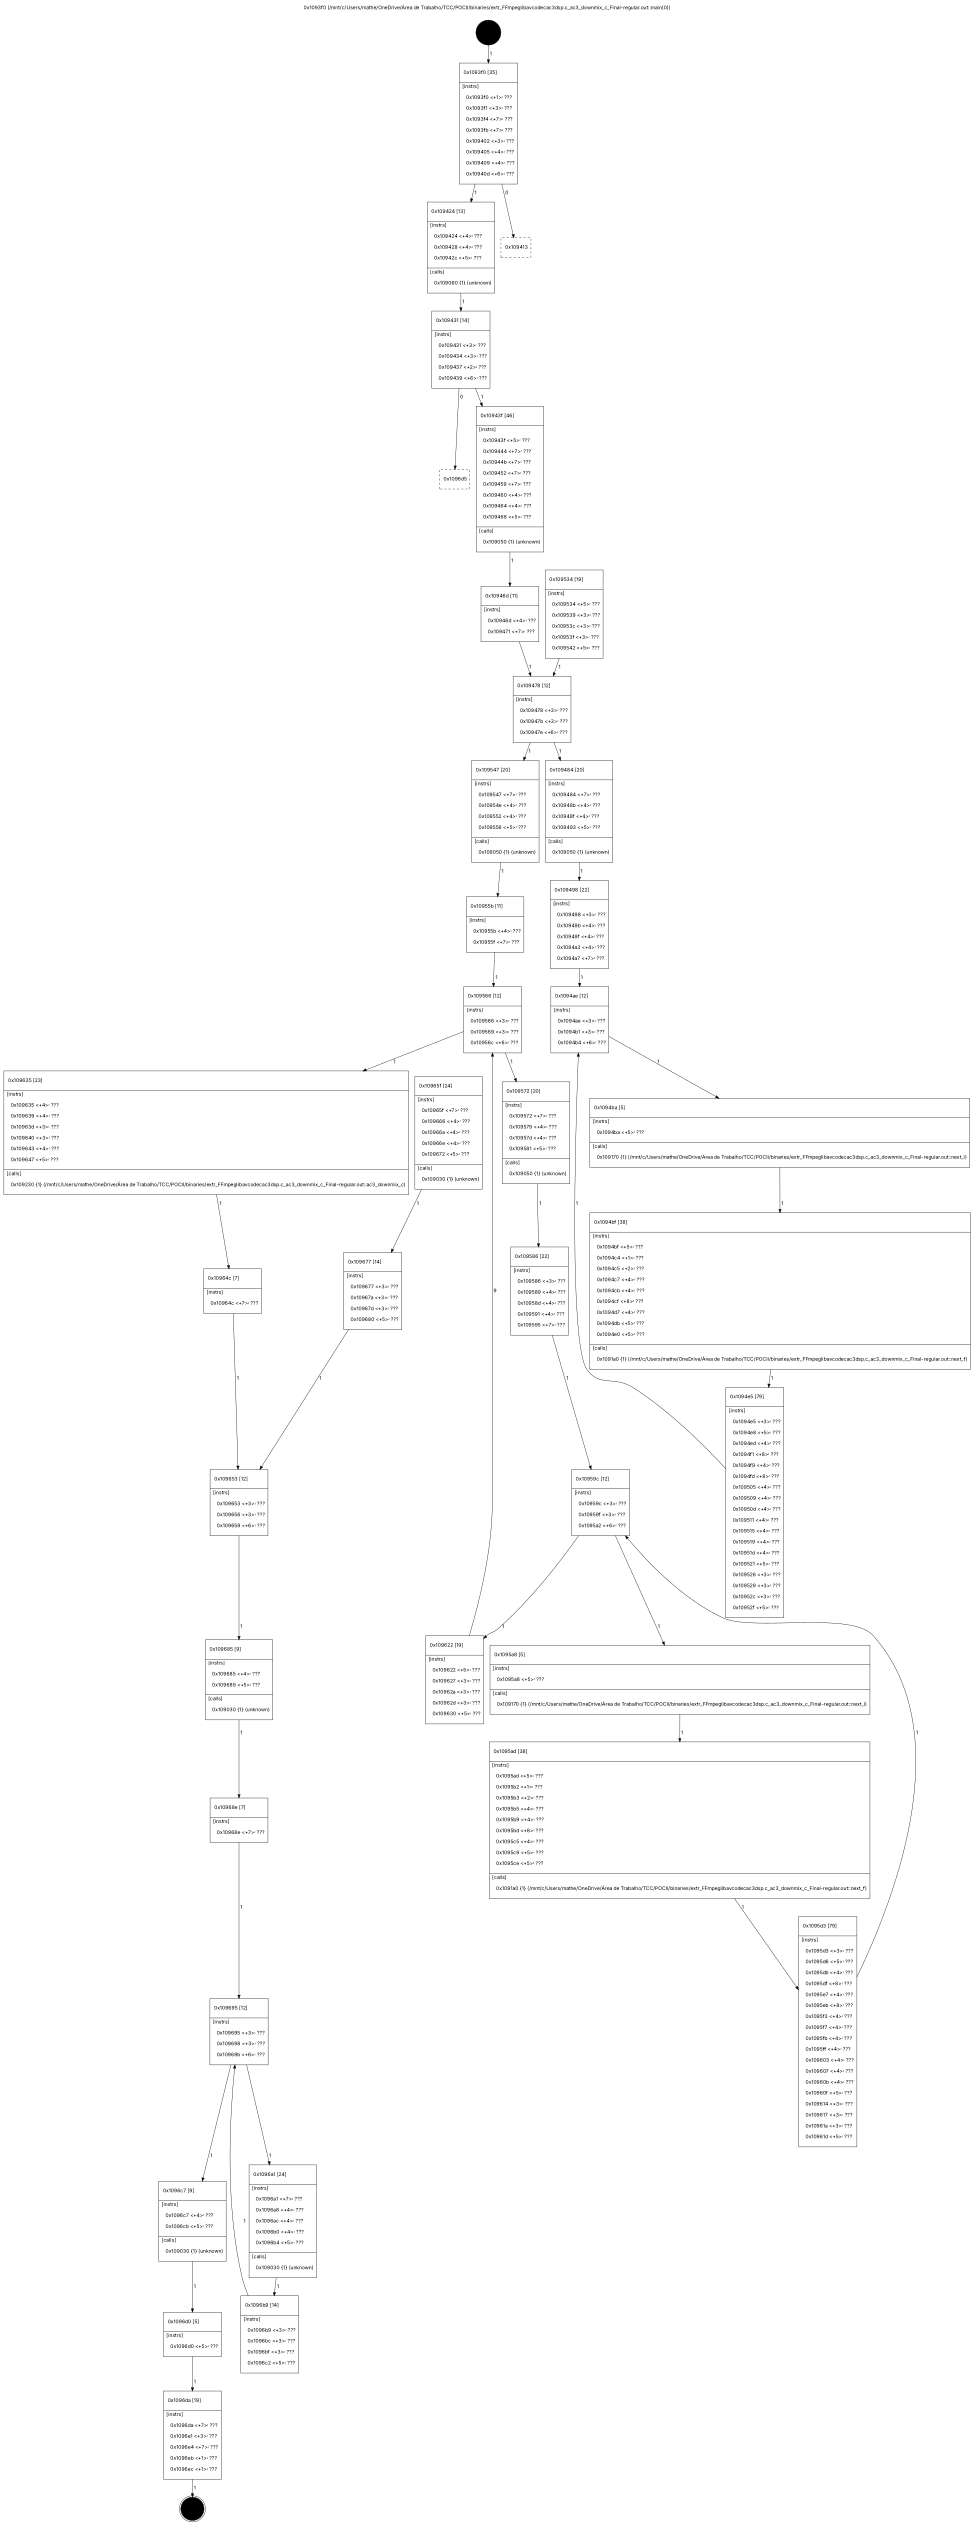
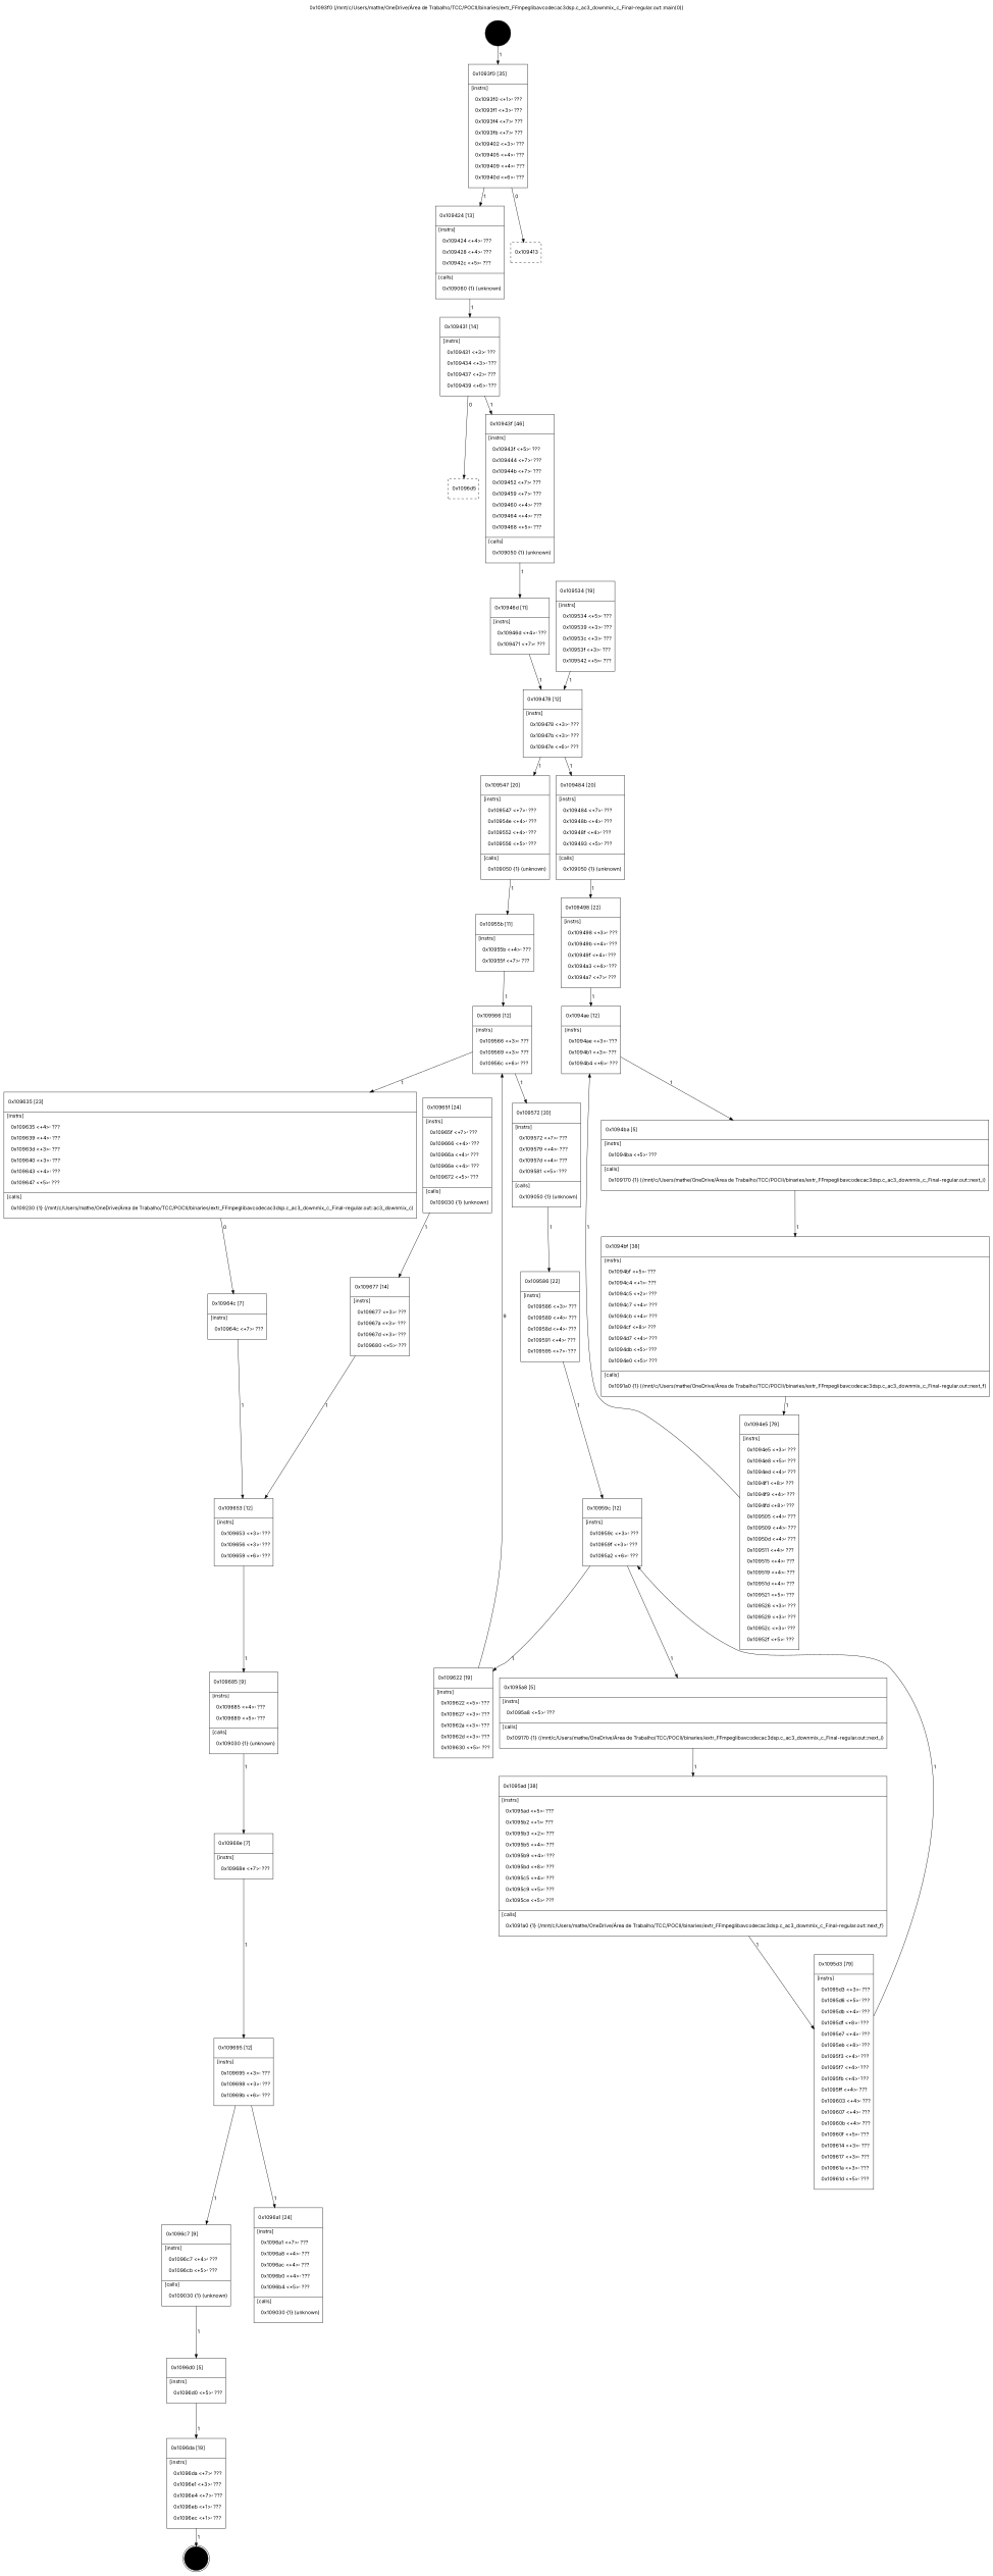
  digraph {
    fontname=Inter
    label="0x1093f0 (/mnt/c/Users/mathe/OneDrive/Área de Trabalho/TCC/POCII/binaries/extr_FFmpeglibavcodecac3dsp.c_ac3_downmix_c_Final-regular.out::main(0))"
    labelloc=t
    node [fontname=Inter shape=record]
    edge [fontname=Inter]
    Entry [fillcolor=black height=0.3 shape=circle style=filled width=0.3]
    n2 [label="{\n     0x1093f0 [35]\l\n     | [instrs]\l\n     &nbsp;&nbsp;0x1093f0 \<+1\>: ???\l\n     &nbsp;&nbsp;0x1093f1 \<+3\>: ???\l\n     &nbsp;&nbsp;0x1093f4 \<+7\>: ???\l\n     &nbsp;&nbsp;0x1093fb \<+7\>: ???\l\n     &nbsp;&nbsp;0x109402 \<+3\>: ???\l\n     &nbsp;&nbsp;0x109405 \<+4\>: ???\l\n     &nbsp;&nbsp;0x109409 \<+4\>: ???\l\n     &nbsp;&nbsp;0x10940d \<+6\>: ???\l\n  }"]
    n3 [label="{\n     0x109424 [13]\l\n     | [instrs]\l\n     &nbsp;&nbsp;0x109424 \<+4\>: ???\l\n     &nbsp;&nbsp;0x109428 \<+4\>: ???\l\n     &nbsp;&nbsp;0x10942c \<+5\>: ???\l\n     | [calls]\l\n     &nbsp;&nbsp;0x109060 \{1\} (unknown)\l\n  }"]
    n4 [label="{\n     0x109413\l\n  }" style=dashed]
    n5 [label="{\n     0x109431 [14]\l\n     | [instrs]\l\n     &nbsp;&nbsp;0x109431 \<+3\>: ???\l\n     &nbsp;&nbsp;0x109434 \<+3\>: ???\l\n     &nbsp;&nbsp;0x109437 \<+2\>: ???\l\n     &nbsp;&nbsp;0x109439 \<+6\>: ???\l\n  }"]
    n6 [label="{\n     0x1096d5\l\n  }" style=dashed]
    n7 [label="{\n     0x10943f [46]\l\n     | [instrs]\l\n     &nbsp;&nbsp;0x10943f \<+5\>: ???\l\n     &nbsp;&nbsp;0x109444 \<+7\>: ???\l\n     &nbsp;&nbsp;0x10944b \<+7\>: ???\l\n     &nbsp;&nbsp;0x109452 \<+7\>: ???\l\n     &nbsp;&nbsp;0x109459 \<+7\>: ???\l\n     &nbsp;&nbsp;0x109460 \<+4\>: ???\l\n     &nbsp;&nbsp;0x109464 \<+4\>: ???\l\n     &nbsp;&nbsp;0x109468 \<+5\>: ???\l\n     | [calls]\l\n     &nbsp;&nbsp;0x109050 \{1\} (unknown)\l\n  }"]
    n8 [label="{\n     0x10946d [11]\l\n     | [instrs]\l\n     &nbsp;&nbsp;0x10946d \<+4\>: ???\l\n     &nbsp;&nbsp;0x109471 \<+7\>: ???\l\n  }"]
    n9 [label="{\n     0x109478 [12]\l\n     | [instrs]\l\n     &nbsp;&nbsp;0x109478 \<+3\>: ???\l\n     &nbsp;&nbsp;0x10947b \<+3\>: ???\l\n     &nbsp;&nbsp;0x10947e \<+6\>: ???\l\n  }"]
    Exit [fillcolor=black height=0.3 peripheries=2 shape=circle style=filled width=0.3]
    n11 [label="{\n     0x109547 [20]\l\n     | [instrs]\l\n     &nbsp;&nbsp;0x109547 \<+7\>: ???\l\n     &nbsp;&nbsp;0x10954e \<+4\>: ???\l\n     &nbsp;&nbsp;0x109552 \<+4\>: ???\l\n     &nbsp;&nbsp;0x109556 \<+5\>: ???\l\n     | [calls]\l\n     &nbsp;&nbsp;0x109050 \{1\} (unknown)\l\n  }"]
    n12 [label="{\n     0x109484 [20]\l\n     | [instrs]\l\n     &nbsp;&nbsp;0x109484 \<+7\>: ???\l\n     &nbsp;&nbsp;0x10948b \<+4\>: ???\l\n     &nbsp;&nbsp;0x10948f \<+4\>: ???\l\n     &nbsp;&nbsp;0x109493 \<+5\>: ???\l\n     | [calls]\l\n     &nbsp;&nbsp;0x109050 \{1\} (unknown)\l\n  }"]
    n13 [label="{\n     0x10955b [11]\l\n     | [instrs]\l\n     &nbsp;&nbsp;0x10955b \<+4\>: ???\l\n     &nbsp;&nbsp;0x10955f \<+7\>: ???\l\n  }"]
    n14 [label="{\n     0x109498 [22]\l\n     | [instrs]\l\n     &nbsp;&nbsp;0x109498 \<+3\>: ???\l\n     &nbsp;&nbsp;0x10949b \<+4\>: ???\l\n     &nbsp;&nbsp;0x10949f \<+4\>: ???\l\n     &nbsp;&nbsp;0x1094a3 \<+4\>: ???\l\n     &nbsp;&nbsp;0x1094a7 \<+7\>: ???\l\n  }"]
    n15 [label="{\n     0x109566 [12]\l\n     | [instrs]\l\n     &nbsp;&nbsp;0x109566 \<+3\>: ???\l\n     &nbsp;&nbsp;0x109569 \<+3\>: ???\l\n     &nbsp;&nbsp;0x10956c \<+6\>: ???\l\n  }"]
    n16 [label="{\n     0x1094ae [12]\l\n     | [instrs]\l\n     &nbsp;&nbsp;0x1094ae \<+3\>: ???\l\n     &nbsp;&nbsp;0x1094b1 \<+3\>: ???\l\n     &nbsp;&nbsp;0x1094b4 \<+6\>: ???\l\n  }"]
    n17 [label="{\n     0x1094ba [5]\l\n     | [instrs]\l\n     &nbsp;&nbsp;0x1094ba \<+5\>: ???\l\n     | [calls]\l\n     &nbsp;&nbsp;0x109170 \{1\} (/mnt/c/Users/mathe/OneDrive/Área de Trabalho/TCC/POCII/binaries/extr_FFmpeglibavcodecac3dsp.c_ac3_downmix_c_Final-regular.out::next_i)\l\n  }"]
    n18 [label="{\n     0x109534 [19]\l\n     | [instrs]\l\n     &nbsp;&nbsp;0x109534 \<+5\>: ???\l\n     &nbsp;&nbsp;0x109539 \<+3\>: ???\l\n     &nbsp;&nbsp;0x10953c \<+3\>: ???\l\n     &nbsp;&nbsp;0x10953f \<+3\>: ???\l\n     &nbsp;&nbsp;0x109542 \<+5\>: ???\l\n  }"]
    n19 [label="{\n     0x1094bf [38]\l\n     | [instrs]\l\n     &nbsp;&nbsp;0x1094bf \<+5\>: ???\l\n     &nbsp;&nbsp;0x1094c4 \<+1\>: ???\l\n     &nbsp;&nbsp;0x1094c5 \<+2\>: ???\l\n     &nbsp;&nbsp;0x1094c7 \<+4\>: ???\l\n     &nbsp;&nbsp;0x1094cb \<+4\>: ???\l\n     &nbsp;&nbsp;0x1094cf \<+8\>: ???\l\n     &nbsp;&nbsp;0x1094d7 \<+4\>: ???\l\n     &nbsp;&nbsp;0x1094db \<+5\>: ???\l\n     &nbsp;&nbsp;0x1094e0 \<+5\>: ???\l\n     | [calls]\l\n     &nbsp;&nbsp;0x1091a0 \{1\} (/mnt/c/Users/mathe/OneDrive/Área de Trabalho/TCC/POCII/binaries/extr_FFmpeglibavcodecac3dsp.c_ac3_downmix_c_Final-regular.out::next_f)\l\n  }"]
    n20 [label="{\n     0x1094e5 [79]\l\n     | [instrs]\l\n     &nbsp;&nbsp;0x1094e5 \<+3\>: ???\l\n     &nbsp;&nbsp;0x1094e8 \<+5\>: ???\l\n     &nbsp;&nbsp;0x1094ed \<+4\>: ???\l\n     &nbsp;&nbsp;0x1094f1 \<+8\>: ???\l\n     &nbsp;&nbsp;0x1094f9 \<+4\>: ???\l\n     &nbsp;&nbsp;0x1094fd \<+8\>: ???\l\n     &nbsp;&nbsp;0x109505 \<+4\>: ???\l\n     &nbsp;&nbsp;0x109509 \<+4\>: ???\l\n     &nbsp;&nbsp;0x10950d \<+4\>: ???\l\n     &nbsp;&nbsp;0x109511 \<+4\>: ???\l\n     &nbsp;&nbsp;0x109515 \<+4\>: ???\l\n     &nbsp;&nbsp;0x109519 \<+4\>: ???\l\n     &nbsp;&nbsp;0x10951d \<+4\>: ???\l\n     &nbsp;&nbsp;0x109521 \<+5\>: ???\l\n     &nbsp;&nbsp;0x109526 \<+3\>: ???\l\n     &nbsp;&nbsp;0x109529 \<+3\>: ???\l\n     &nbsp;&nbsp;0x10952c \<+3\>: ???\l\n     &nbsp;&nbsp;0x10952f \<+5\>: ???\l\n  }"]
    n21 [label="{\n     0x1096da [19]\l\n     | [instrs]\l\n     &nbsp;&nbsp;0x1096da \<+7\>: ???\l\n     &nbsp;&nbsp;0x1096e1 \<+3\>: ???\l\n     &nbsp;&nbsp;0x1096e4 \<+7\>: ???\l\n     &nbsp;&nbsp;0x1096eb \<+1\>: ???\l\n     &nbsp;&nbsp;0x1096ec \<+1\>: ???\l\n  }"]
    n22 [label="{\n     0x109635 [23]\l\n     | [instrs]\l\n     &nbsp;&nbsp;0x109635 \<+4\>: ???\l\n     &nbsp;&nbsp;0x109639 \<+4\>: ???\l\n     &nbsp;&nbsp;0x10963d \<+3\>: ???\l\n     &nbsp;&nbsp;0x109640 \<+3\>: ???\l\n     &nbsp;&nbsp;0x109643 \<+4\>: ???\l\n     &nbsp;&nbsp;0x109647 \<+5\>: ???\l\n     | [calls]\l\n     &nbsp;&nbsp;0x109230 \{1\} (/mnt/c/Users/mathe/OneDrive/Área de Trabalho/TCC/POCII/binaries/extr_FFmpeglibavcodecac3dsp.c_ac3_downmix_c_Final-regular.out::ac3_downmix_c)\l\n  }"]
    n23 [label="{\n     0x109572 [20]\l\n     | [instrs]\l\n     &nbsp;&nbsp;0x109572 \<+7\>: ???\l\n     &nbsp;&nbsp;0x109579 \<+4\>: ???\l\n     &nbsp;&nbsp;0x10957d \<+4\>: ???\l\n     &nbsp;&nbsp;0x109581 \<+5\>: ???\l\n     | [calls]\l\n     &nbsp;&nbsp;0x109050 \{1\} (unknown)\l\n  }"]
    n24 [label="{\n     0x10964c [7]\l\n     | [instrs]\l\n     &nbsp;&nbsp;0x10964c \<+7\>: ???\l\n  }"]
    n25 [label="{\n     0x109586 [22]\l\n     | [instrs]\l\n     &nbsp;&nbsp;0x109586 \<+3\>: ???\l\n     &nbsp;&nbsp;0x109589 \<+4\>: ???\l\n     &nbsp;&nbsp;0x10958d \<+4\>: ???\l\n     &nbsp;&nbsp;0x109591 \<+4\>: ???\l\n     &nbsp;&nbsp;0x109595 \<+7\>: ???\l\n  }"]
    n26 [label="{\n     0x109653 [12]\l\n     | [instrs]\l\n     &nbsp;&nbsp;0x109653 \<+3\>: ???\l\n     &nbsp;&nbsp;0x109656 \<+3\>: ???\l\n     &nbsp;&nbsp;0x109659 \<+6\>: ???\l\n  }"]
    n27 [label="{\n     0x10959c [12]\l\n     | [instrs]\l\n     &nbsp;&nbsp;0x10959c \<+3\>: ???\l\n     &nbsp;&nbsp;0x10959f \<+3\>: ???\l\n     &nbsp;&nbsp;0x1095a2 \<+6\>: ???\l\n  }"]
    n28 [label="{\n     0x109622 [19]\l\n     | [instrs]\l\n     &nbsp;&nbsp;0x109622 \<+5\>: ???\l\n     &nbsp;&nbsp;0x109627 \<+3\>: ???\l\n     &nbsp;&nbsp;0x10962a \<+3\>: ???\l\n     &nbsp;&nbsp;0x10962d \<+3\>: ???\l\n     &nbsp;&nbsp;0x109630 \<+5\>: ???\l\n  }"]
    n29 [label="{\n     0x1095a8 [5]\l\n     | [instrs]\l\n     &nbsp;&nbsp;0x1095a8 \<+5\>: ???\l\n     | [calls]\l\n     &nbsp;&nbsp;0x109170 \{1\} (/mnt/c/Users/mathe/OneDrive/Área de Trabalho/TCC/POCII/binaries/extr_FFmpeglibavcodecac3dsp.c_ac3_downmix_c_Final-regular.out::next_i)\l\n  }"]
    n30 [label="{\n     0x1095ad [38]\l\n     | [instrs]\l\n     &nbsp;&nbsp;0x1095ad \<+5\>: ???\l\n     &nbsp;&nbsp;0x1095b2 \<+1\>: ???\l\n     &nbsp;&nbsp;0x1095b3 \<+2\>: ???\l\n     &nbsp;&nbsp;0x1095b5 \<+4\>: ???\l\n     &nbsp;&nbsp;0x1095b9 \<+4\>: ???\l\n     &nbsp;&nbsp;0x1095bd \<+8\>: ???\l\n     &nbsp;&nbsp;0x1095c5 \<+4\>: ???\l\n     &nbsp;&nbsp;0x1095c9 \<+5\>: ???\l\n     &nbsp;&nbsp;0x1095ce \<+5\>: ???\l\n     | [calls]\l\n     &nbsp;&nbsp;0x1091a0 \{1\} (/mnt/c/Users/mathe/OneDrive/Área de Trabalho/TCC/POCII/binaries/extr_FFmpeglibavcodecac3dsp.c_ac3_downmix_c_Final-regular.out::next_f)\l\n  }"]
    n31 [label="{\n     0x1095d3 [79]\l\n     | [instrs]\l\n     &nbsp;&nbsp;0x1095d3 \<+3\>: ???\l\n     &nbsp;&nbsp;0x1095d6 \<+5\>: ???\l\n     &nbsp;&nbsp;0x1095db \<+4\>: ???\l\n     &nbsp;&nbsp;0x1095df \<+8\>: ???\l\n     &nbsp;&nbsp;0x1095e7 \<+4\>: ???\l\n     &nbsp;&nbsp;0x1095eb \<+8\>: ???\l\n     &nbsp;&nbsp;0x1095f3 \<+4\>: ???\l\n     &nbsp;&nbsp;0x1095f7 \<+4\>: ???\l\n     &nbsp;&nbsp;0x1095fb \<+4\>: ???\l\n     &nbsp;&nbsp;0x1095ff \<+4\>: ???\l\n     &nbsp;&nbsp;0x109603 \<+4\>: ???\l\n     &nbsp;&nbsp;0x109607 \<+4\>: ???\l\n     &nbsp;&nbsp;0x10960b \<+4\>: ???\l\n     &nbsp;&nbsp;0x10960f \<+5\>: ???\l\n     &nbsp;&nbsp;0x109614 \<+3\>: ???\l\n     &nbsp;&nbsp;0x109617 \<+3\>: ???\l\n     &nbsp;&nbsp;0x10961a \<+3\>: ???\l\n     &nbsp;&nbsp;0x10961d \<+5\>: ???\l\n  }"]
    n32 [label="{\n     0x1096d0 [5]\l\n     | [instrs]\l\n     &nbsp;&nbsp;0x1096d0 \<+5\>: ???\l\n  }"]
    n33 [label="{\n     0x109685 [9]\l\n     | [instrs]\l\n     &nbsp;&nbsp;0x109685 \<+4\>: ???\l\n     &nbsp;&nbsp;0x109689 \<+5\>: ???\l\n     | [calls]\l\n     &nbsp;&nbsp;0x109030 \{1\} (unknown)\l\n  }"]
    n34 [label="{\n     0x10968e [7]\l\n     | [instrs]\l\n     &nbsp;&nbsp;0x10968e \<+7\>: ???\l\n  }"]
    n35 [label="{\n     0x10965f [24]\l\n     | [instrs]\l\n     &nbsp;&nbsp;0x10965f \<+7\>: ???\l\n     &nbsp;&nbsp;0x109666 \<+4\>: ???\l\n     &nbsp;&nbsp;0x10966a \<+4\>: ???\l\n     &nbsp;&nbsp;0x10966e \<+4\>: ???\l\n     &nbsp;&nbsp;0x109672 \<+5\>: ???\l\n     | [calls]\l\n     &nbsp;&nbsp;0x109030 \{1\} (unknown)\l\n  }"]
    n36 [label="{\n     0x109677 [14]\l\n     | [instrs]\l\n     &nbsp;&nbsp;0x109677 \<+3\>: ???\l\n     &nbsp;&nbsp;0x10967a \<+3\>: ???\l\n     &nbsp;&nbsp;0x10967d \<+3\>: ???\l\n     &nbsp;&nbsp;0x109680 \<+5\>: ???\l\n  }"]
    n37 [label="{\n     0x109695 [12]\l\n     | [instrs]\l\n     &nbsp;&nbsp;0x109695 \<+3\>: ???\l\n     &nbsp;&nbsp;0x109698 \<+3\>: ???\l\n     &nbsp;&nbsp;0x10969b \<+6\>: ???\l\n  }"]
    n38 [label="{\n     0x1096c7 [9]\l\n     | [instrs]\l\n     &nbsp;&nbsp;0x1096c7 \<+4\>: ???\l\n     &nbsp;&nbsp;0x1096cb \<+5\>: ???\l\n     | [calls]\l\n     &nbsp;&nbsp;0x109030 \{1\} (unknown)\l\n  }"]
    n39 [label="{\n     0x1096a1 [24]\l\n     | [instrs]\l\n     &nbsp;&nbsp;0x1096a1 \<+7\>: ???\l\n     &nbsp;&nbsp;0x1096a8 \<+4\>: ???\l\n     &nbsp;&nbsp;0x1096ac \<+4\>: ???\l\n     &nbsp;&nbsp;0x1096b0 \<+4\>: ???\l\n     &nbsp;&nbsp;0x1096b4 \<+5\>: ???\l\n     | [calls]\l\n     &nbsp;&nbsp;0x109030 \{1\} (unknown)\l\n  }"]
-   n40 [label="{\n     0x1096b9 [14]\l\n     | [instrs]\l\n     &nbsp;&nbsp;0x1096b9 \<+3\>: ???\l\n     &nbsp;&nbsp;0x1096bc \<+3\>: ???\l\n     &nbsp;&nbsp;0x1096bf \<+3\>: ???\l\n     &nbsp;&nbsp;0x1096c2 \<+5\>: ???\l\n  }"]
    Entry -> n2 [label=" 1"]
    n2 -> n3 [label=" 1"]
    n2 -> n4 [label=" 0"]
    n3 -> n5 [label=" 1"]
    n5 -> n6 [label=" 0"]
    n5 -> n7 [label=" 1"]
    n7 -> n8 [label=" 1"]
    n8 -> n9 [label=" 1"]
    n9 -> n11 [label=" 1"]
    n9 -> n12 [label=" 1"]
    n11 -> n13 [label=" 1"]
    n12 -> n14 [label=" 1"]
    n13 -> n15 [label=" 1"]
    n14 -> n16 [label=" 1"]
    n15 -> n22 [label=" 1"]
    n15 -> n23 [label=" 1"]
    n16 -> n17 [label=" 1"]
    n17 -> n19 [label=" 1"]
    n18 -> n9 [label=" 1"]
    n19 -> n20 [label=" 1"]
    n20 -> n16 [label=" 1"]
    n21 -> Exit [label=" 1"]
-   n22 -> n24 [label=" 1"]
+   n22 -> n24 [label=" 0"]
    n23 -> n25 [label=" 1"]
    n24 -> n26 [label=" 1"]
    n25 -> n27 [label=" 1"]
    n26 -> n33 [label=" 1"]
    n27 -> n28 [label=" 1"]
    n27 -> n29 [label=" 1"]
    n28 -> n15 [label=" 9"]
    n29 -> n30 [label=" 1"]
    n30 -> n31 [label=" 1"]
    n31 -> n27 [label=" 1"]
    n32 -> n21 [label=" 1"]
    n33 -> n34 [label=" 1"]
    n34 -> n37 [label=" 1"]
    n35 -> n36 [label=" 1"]
    n36 -> n26 [label=" 1"]
    n37 -> n38 [label=" 1"]
    n37 -> n39 [label=" 1"]
    n38 -> n32 [label=" 1"]
-   n39 -> n40 [label=" 1"]
-   n40 -> n37 [label=" 1"]
  }
